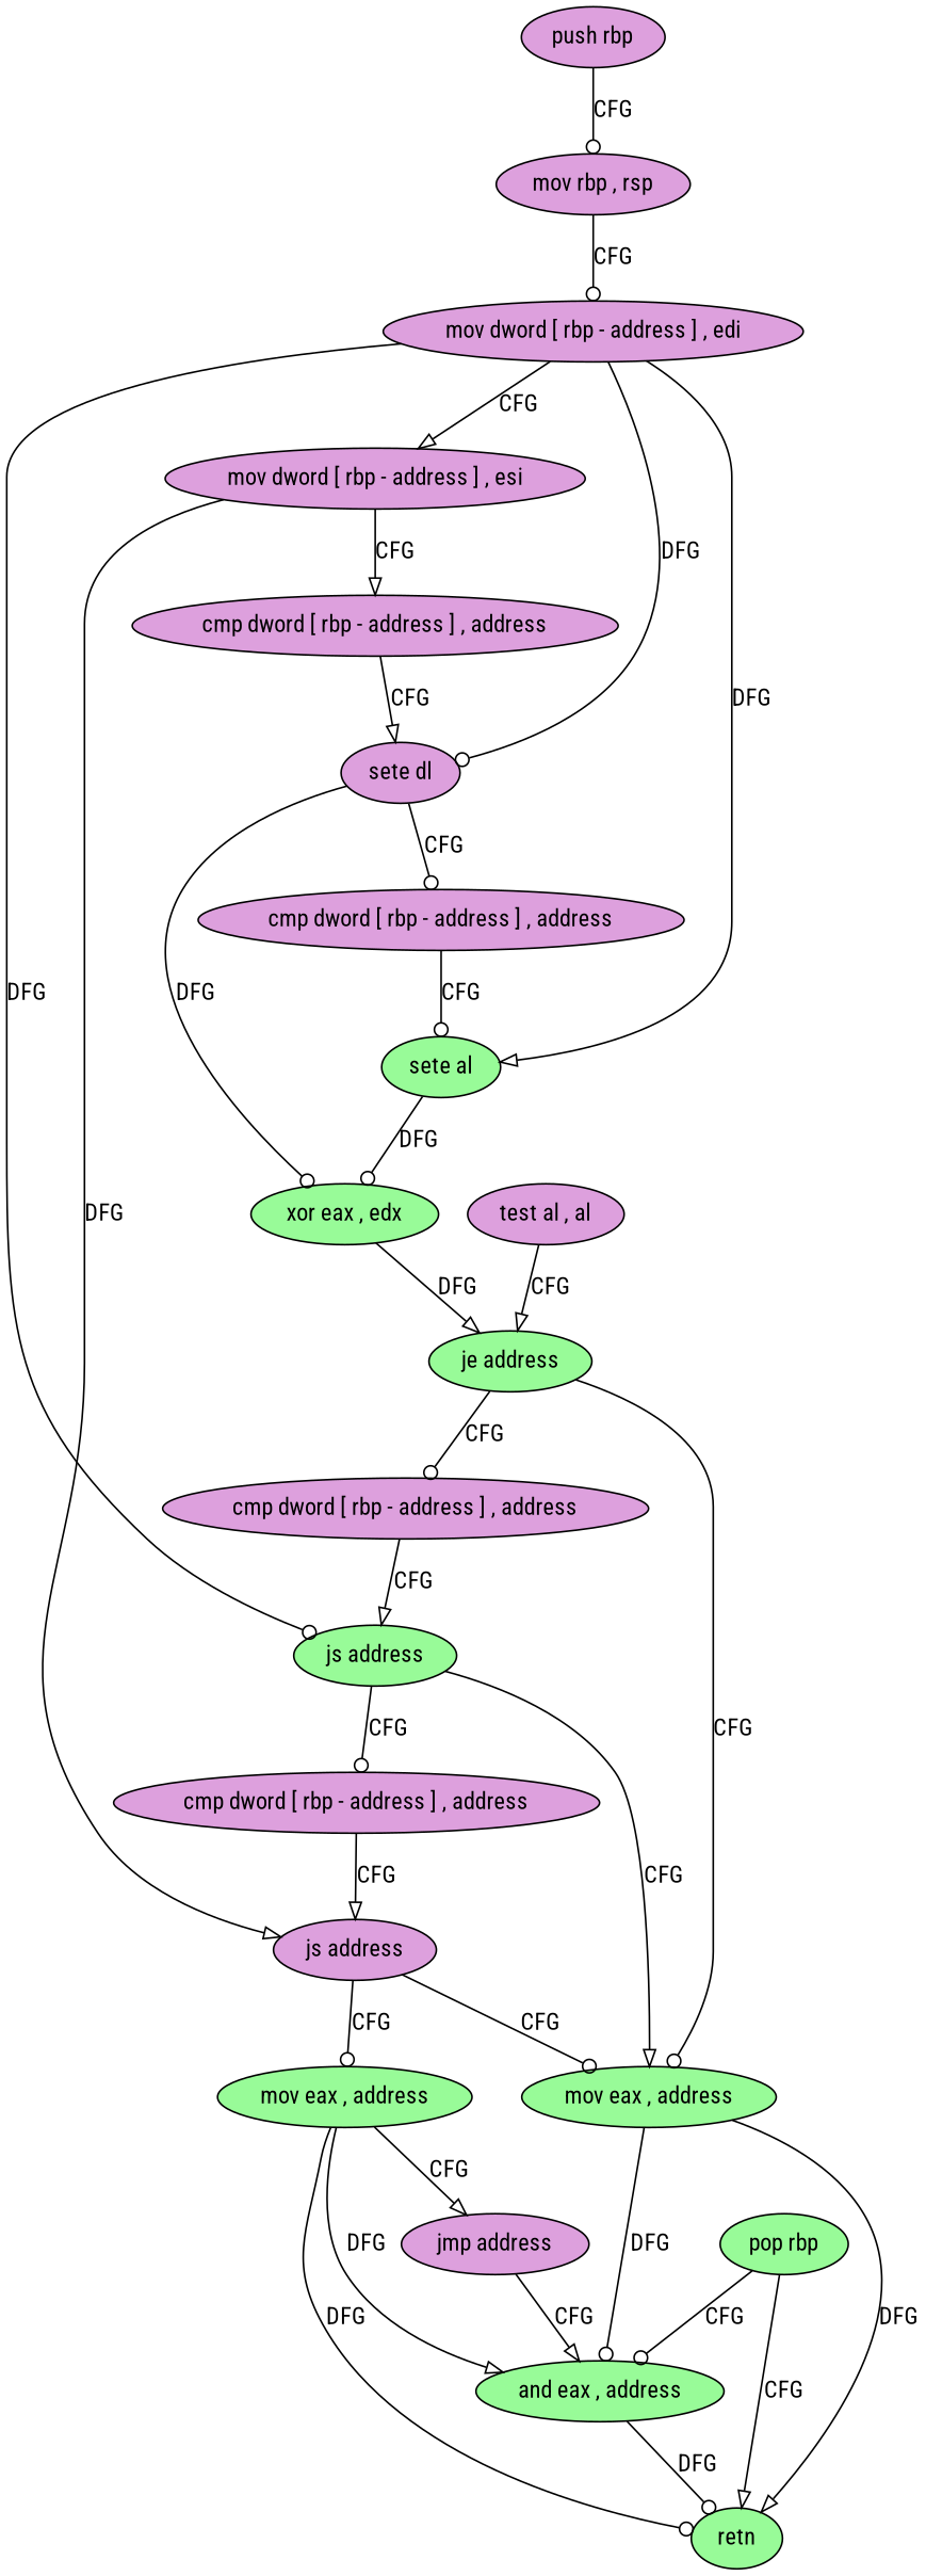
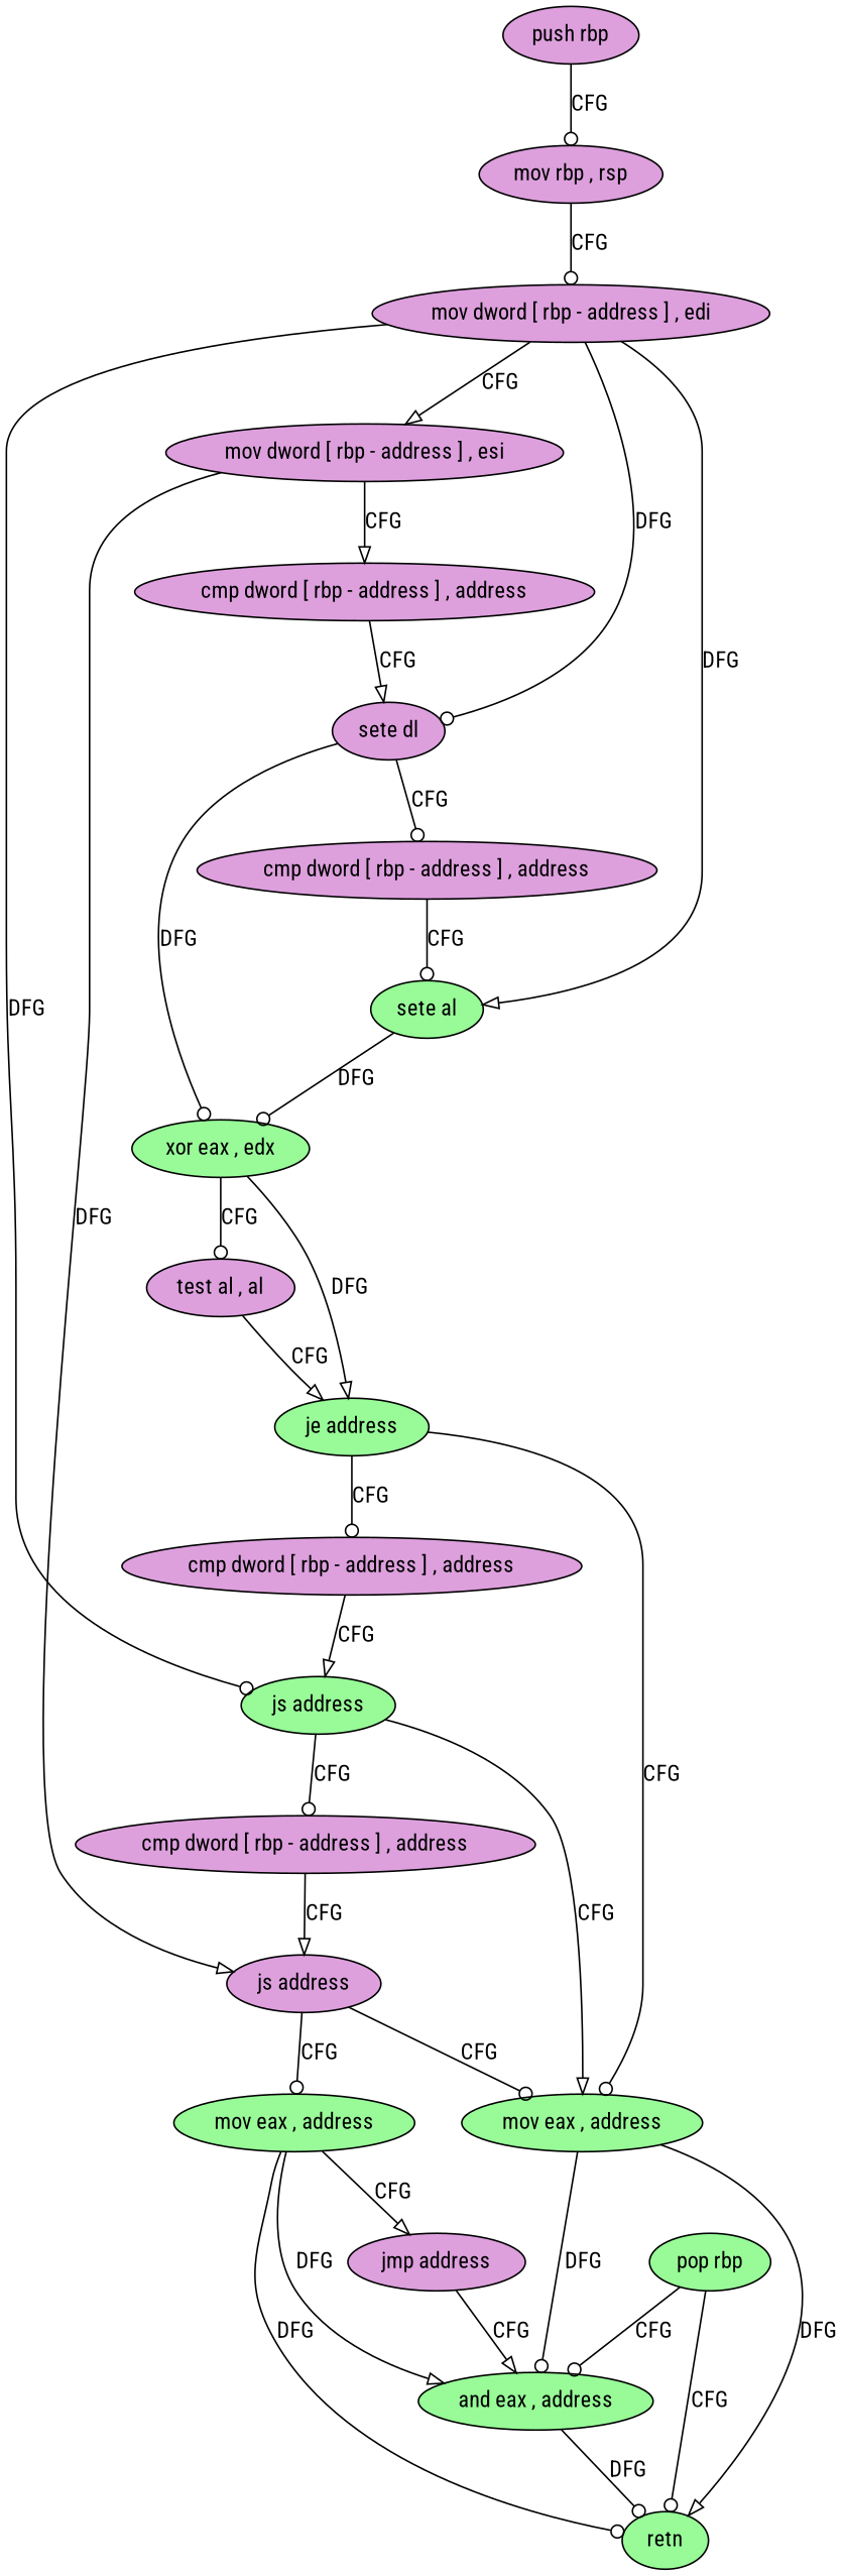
  digraph {
    fontname="Roboto Condensed"
    node [fillcolor=plum fontname="Roboto Condensed" style=filled]
    edge [arrowhead=odot fontname="Roboto Condensed"]
    n1 [label="push rbp"]
    n2 [label="mov rbp , rsp"]
    n3 [label="mov dword [ rbp - address ] , edi"]
    n4 [label="mov dword [ rbp - address ] , esi"]
    n5 [label="sete dl"]
    n6 [fillcolor=palegreen label="js address"]
    n7 [fillcolor=palegreen label="sete al"]
    n8 [label="cmp dword [ rbp - address ] , address"]
    n9 [label="js address"]
    n10 [label="cmp dword [ rbp - address ] , address"]
    n11 [fillcolor=palegreen label="xor eax , edx"]
    n12 [fillcolor=palegreen label="mov eax , address"]
    n13 [label="cmp dword [ rbp - address ] , address"]
    n14 [fillcolor=palegreen label="mov eax , address"]
    n15 [label="test al , al"]
    n16 [fillcolor=palegreen label="je address"]
    n17 [label="cmp dword [ rbp - address ] , address"]
    n18 [fillcolor=palegreen label="and eax , address"]
    n19 [fillcolor=palegreen label=retn]
    n20 [fillcolor=palegreen label="pop rbp"]
    n21 [label="jmp address"]
    n1 -> n2 [label=CFG]
    n2 -> n3 [label=CFG]
    n3 -> n4 [arrowhead=onormal label=CFG]
    n3 -> n5 [label=DFG]
    n3 -> n6 [label=DFG]
    n3 -> n7 [arrowhead=onormal label=DFG]
    n4 -> n8 [arrowhead=onormal label=CFG]
    n4 -> n9 [arrowhead=onormal label=DFG]
    n5 -> n10 [label=CFG]
    n5 -> n11 [label=DFG]
    n6 -> n12 [arrowhead=onormal label=CFG]
    n6 -> n13 [label=CFG]
    n7 -> n11 [label=DFG]
    n8 -> n5 [arrowhead=onormal label=CFG]
    n9 -> n12 [label=CFG]
    n9 -> n14 [label=CFG]
    n10 -> n7 [label=CFG]
+   n11 -> n15 [label=CFG]
    n11 -> n16 [arrowhead=onormal label=DFG]
    n12 -> n18 [label=DFG]
    n12 -> n19 [arrowhead=onormal label=DFG]
    n13 -> n9 [arrowhead=onormal label=CFG]
    n14 -> n18 [arrowhead=onormal label=DFG]
    n14 -> n19 [label=DFG]
    n14 -> n21 [arrowhead=onormal label=CFG]
    n15 -> n16 [arrowhead=onormal label=CFG]
    n16 -> n12 [label=CFG]
    n16 -> n17 [label=CFG]
    n17 -> n6 [arrowhead=onormal label=CFG]
    n18 -> n19 [label=DFG]
    n20 -> n18 [label=CFG]
-   n20 -> n19 [arrowhead=onormal label=CFG]
+   n20 -> n19 [label=CFG]
    n21 -> n18 [arrowhead=onormal label=CFG]
  }
